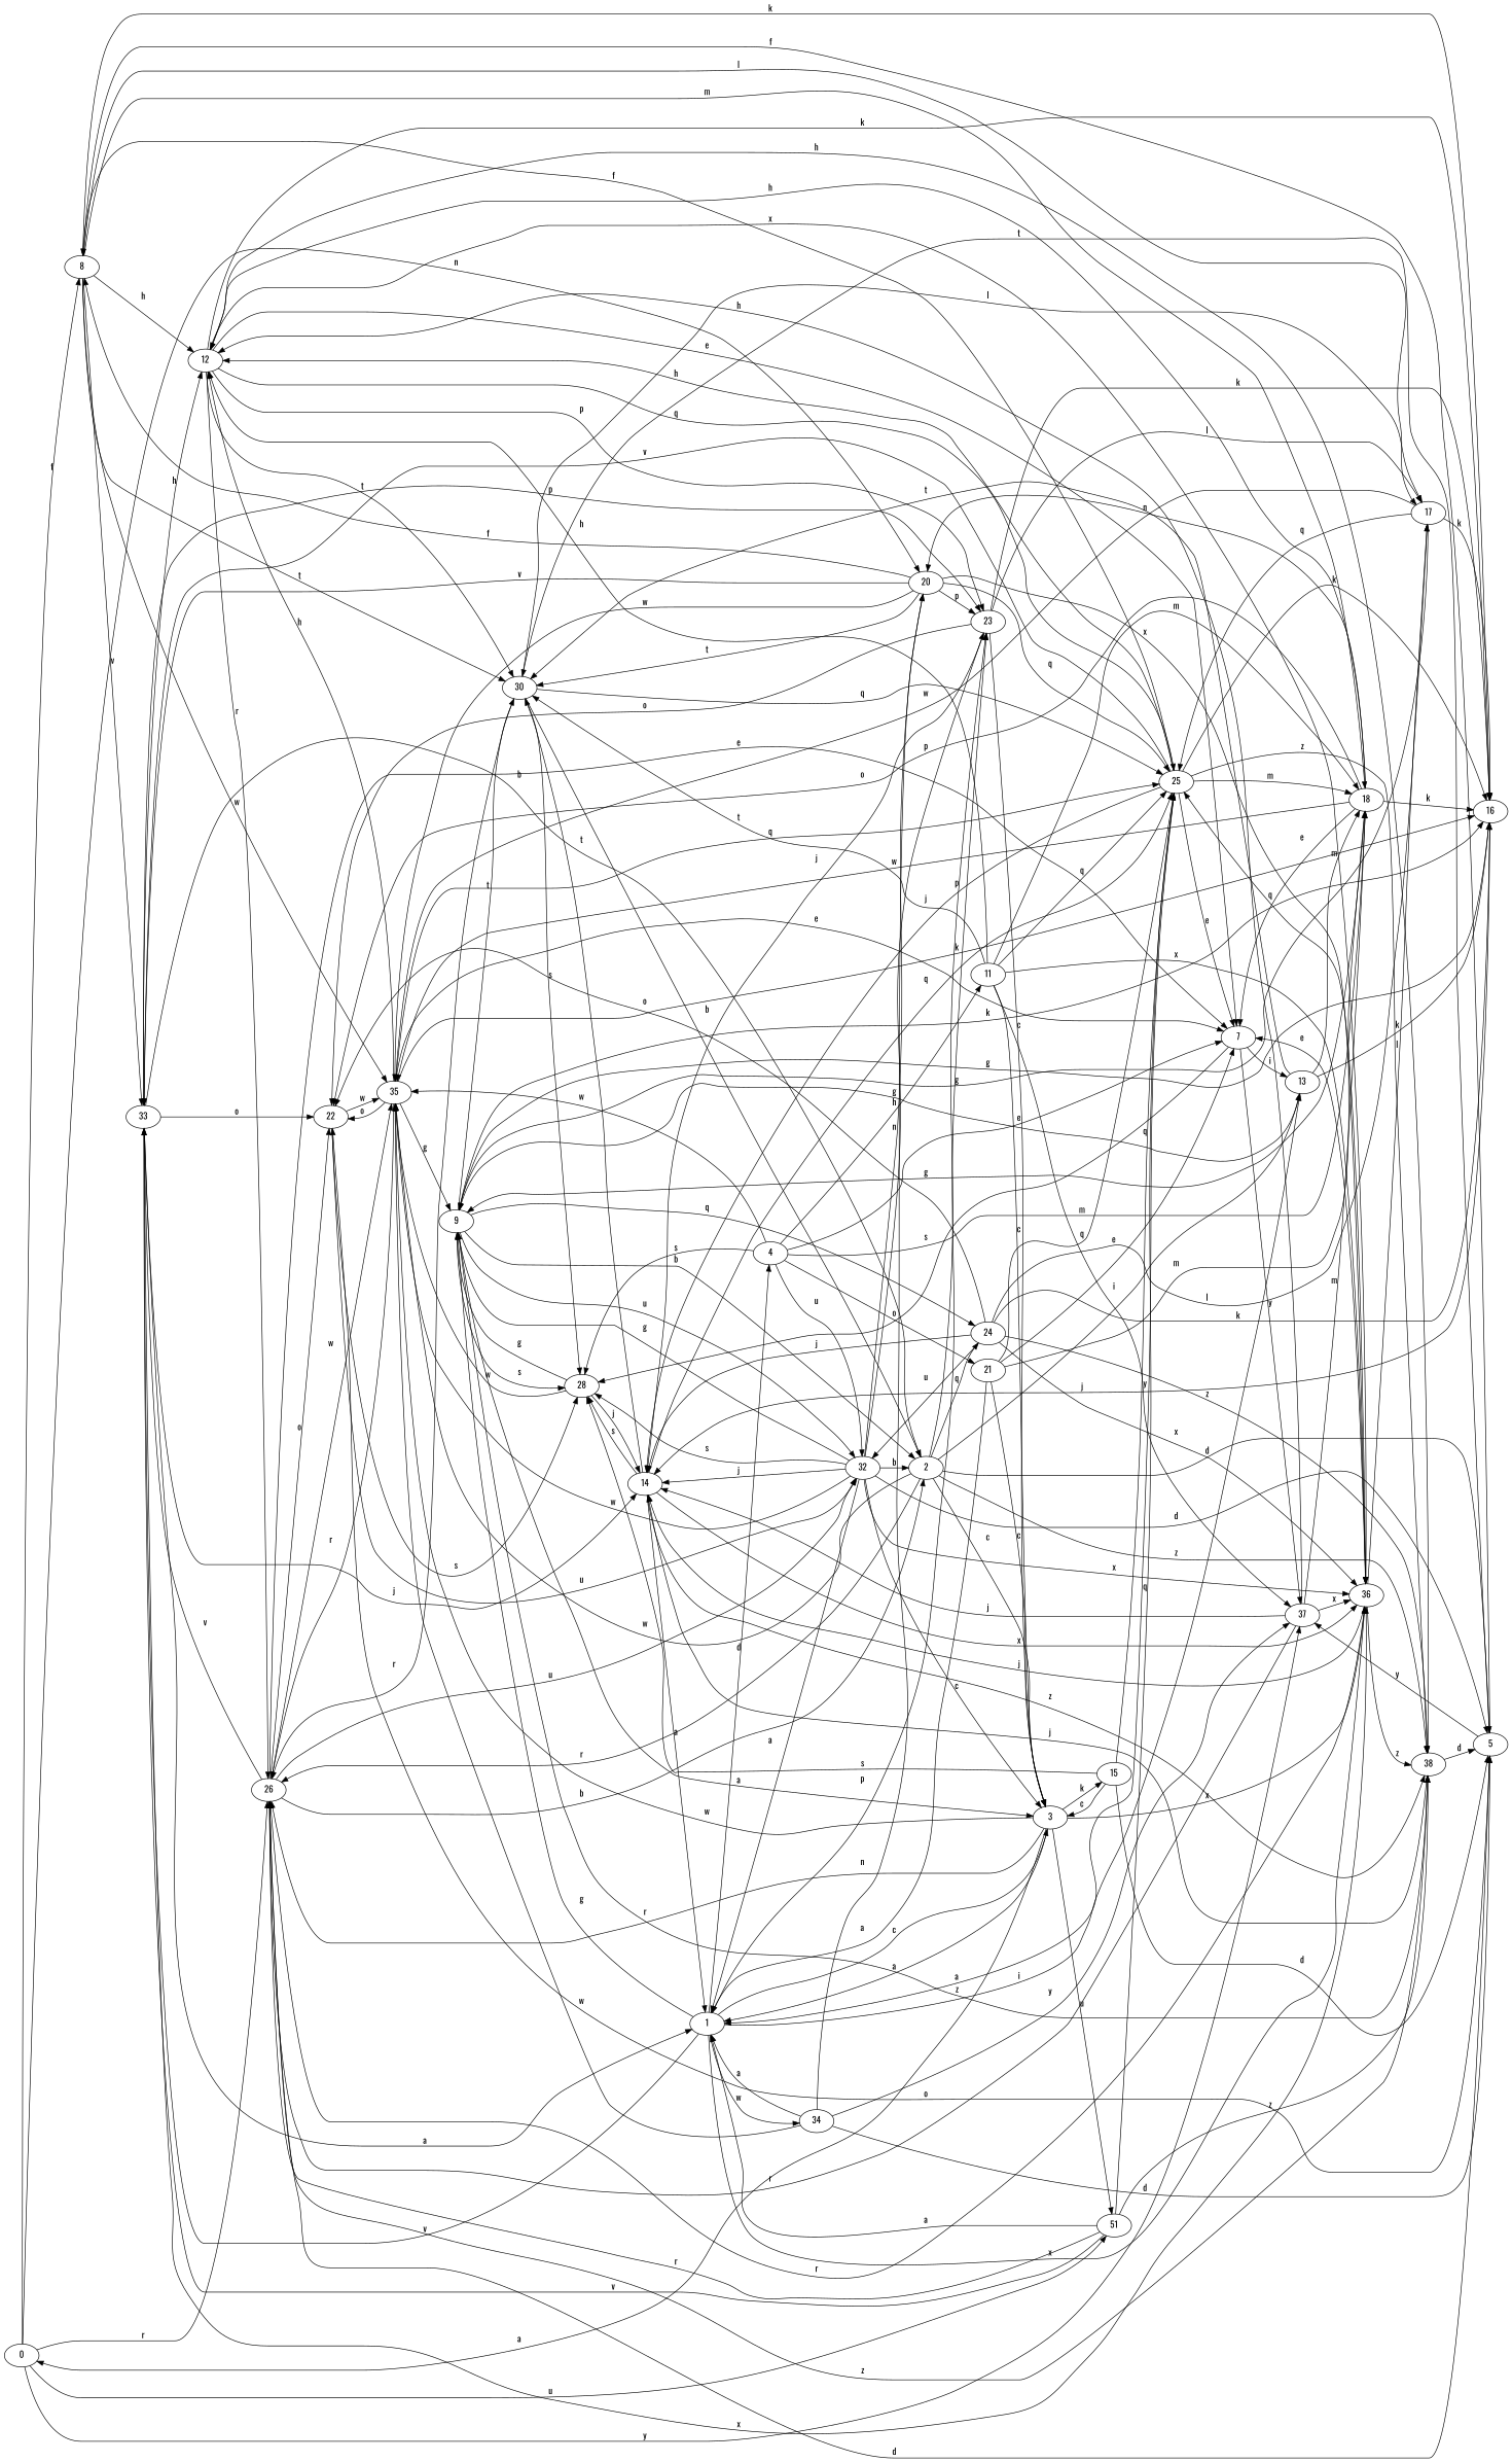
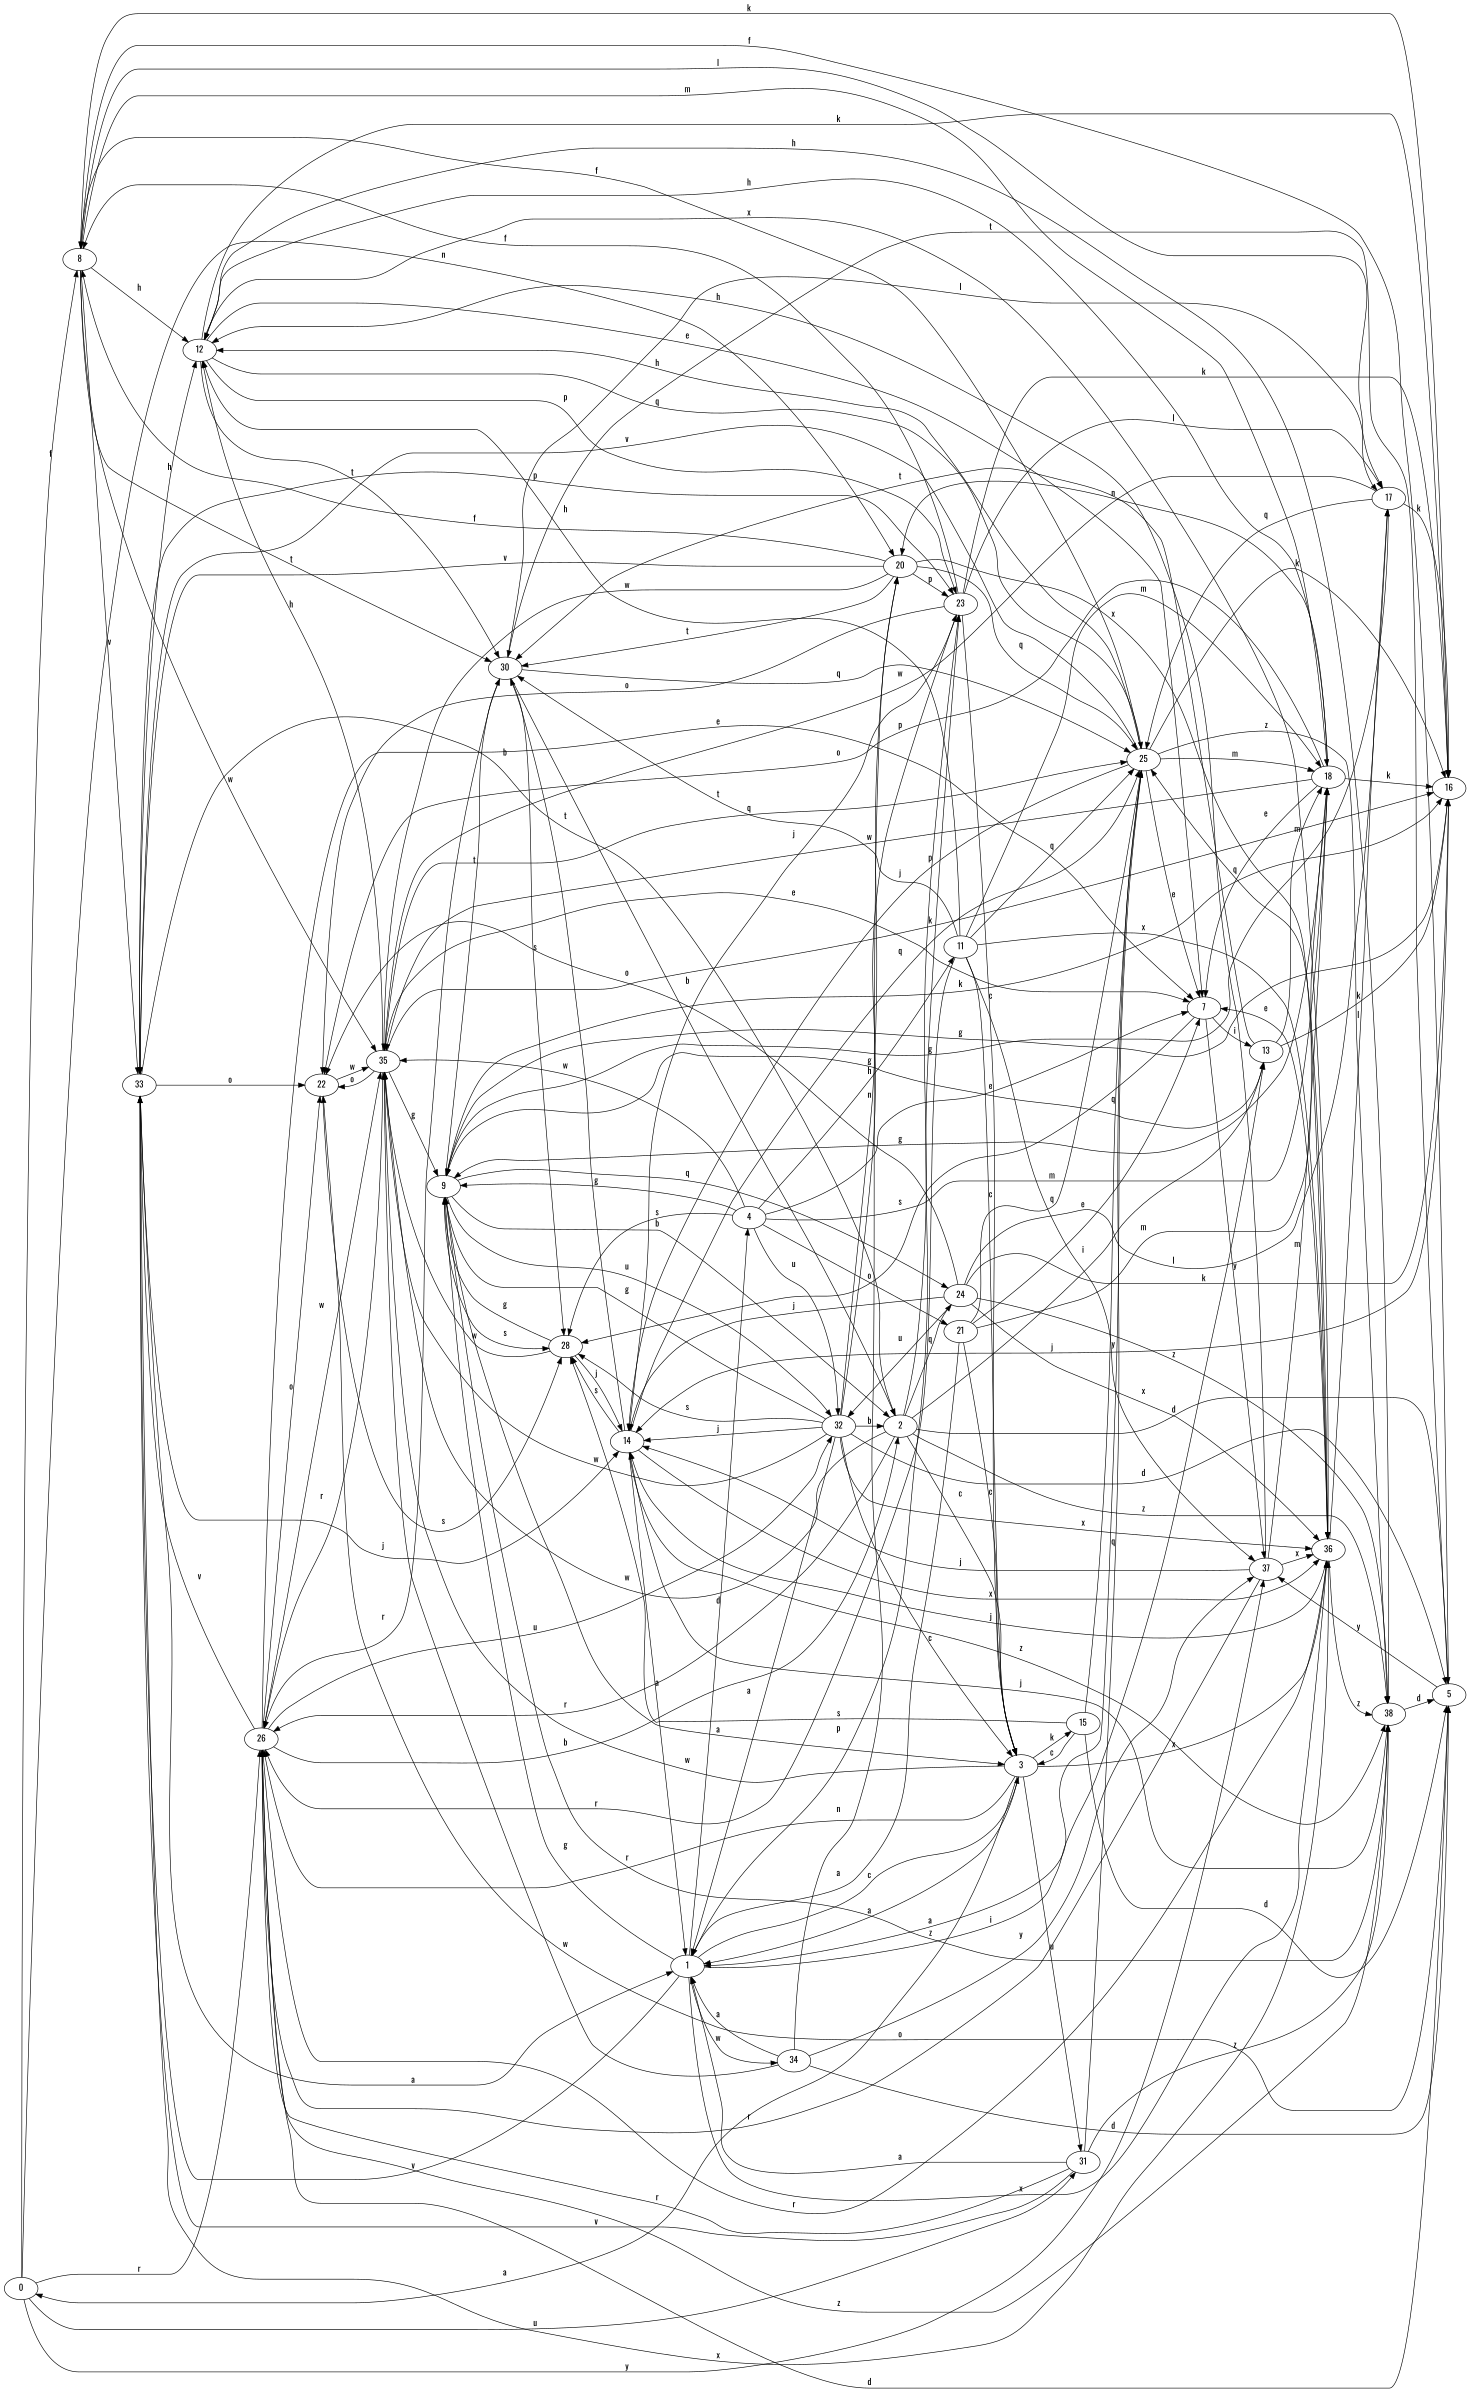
  strict digraph {
    fontname=Oswald
    rankdir=LR
    node [fontname=Oswald]
    edge [fontname=Oswald]
    0
    8
    20
    26
-   31 [label=51]
+   31
    37
    33
    35
    18
    30
    12
    16
    17
    23
    36
    25
    2
    5
    38
    7
    32
    22
    1
    14
    3
    4
    9
    13
    34
    15
    11
    21
    28
    24
    0 -> 8 [label=f]
    0 -> 20 [label=n]
    0 -> 26 [label=r]
    0 -> 31 [label=u]
    0 -> 37 [label=y]
    8 -> 33 [label=v]
    8 -> 35 [label=w]
    8 -> 18 [label=m]
    8 -> 30 [label=t]
    8 -> 12 [label=h]
    8 -> 16 [label=k]
    8 -> 17 [label=l]
    20 -> 8 [label=f]
    20 -> 33 [label=v]
    20 -> 35 [label=w]
    20 -> 30 [label=t]
    20 -> 23 [label=p]
    20 -> 36 [label=x]
    20 -> 25 [label=q]
    26 -> 33 [label=v]
    26 -> 35 [label=w]
    26 -> 2 [label=b]
    26 -> 5 [label=d]
    26 -> 38 [label=z]
    26 -> 7 [label=e]
    26 -> 32 [label=u]
    26 -> 22 [label=o]
    31 -> 26 [label=r]
    31 -> 33 [label=v]
    31 -> 25 [label=q]
    31 -> 38 [label=z]
    31 -> 1 [label=a]
    37 -> 26 [label=r]
    37 -> 18 [label=m]
    37 -> 12 [label=h]
    37 -> 36 [label=x]
    37 -> 14 [label=j]
    33 -> 12 [label=h]
    33 -> 23 [label=p]
    33 -> 36 [label=x]
    33 -> 2 [label=b]
    33 -> 22 [label=o]
    33 -> 1 [label=a]
    33 -> 14 [label=j]
    35 -> 26 [label=r]
    35 -> 12 [label=h]
    35 -> 16 [label=k]
    35 -> 25 [label=q]
    35 -> 7 [label=e]
    35 -> 22 [label=o]
    35 -> 9 [label=g]
    18 -> 20 [label=n]
    18 -> 35 [label=w]
    18 -> 12 [label=h]
    18 -> 16 [label=k]
    18 -> 7 [label=e]
    18 -> 22 [label=o]
    18 -> 9 [label=g]
    30 -> 26 [label=r]
    30 -> 17 [label=l]
    30 -> 25 [label=q]
    30 -> 2 [label=b]
    30 -> 28 [label=s]
-   12 -> 26 [label=r]
+   11 -> 26 [label=r]
    12 -> 30 [label=t]
    12 -> 16 [label=k]
    12 -> 23 [label=p]
    12 -> 36 [label=x]
    12 -> 25 [label=q]
    12 -> 7 [label=e]
    16 -> 14 [label=j]
    16 -> 9 [label=g]
    17 -> 35 [label=w]
    17 -> 16 [label=k]
    17 -> 25 [label=q]
    17 -> 9 [label=g]
+   23 -> 8 [label=f]
    23 -> 16 [label=k]
    23 -> 17 [label=l]
    23 -> 22 [label=o]
    23 -> 14 [label=j]
    23 -> 3 [label=c]
    36 -> 26 [label=r]
    36 -> 17 [label=l]
    36 -> 25 [label=q]
    36 -> 38 [label=z]
    36 -> 7 [label=e]
    36 -> 14 [label=j]
    25 -> 8 [label=f]
    25 -> 33 [label=v]
    25 -> 18 [label=m]
    25 -> 12 [label=h]
    25 -> 16 [label=k]
    25 -> 38 [label=z]
    25 -> 7 [label=e]
    25 -> 1 [label=a]
    25 -> 14 [label=j]
    2 -> 26 [label=r]
    2 -> 35 [label=w]
    2 -> 23 [label=p]
    2 -> 5 [label=d]
    2 -> 38 [label=z]
    2 -> 3 [label=c]
    2 -> 13 [label=i]
    2 -> 24 [label=q]
    5 -> 8 [label=f]
    5 -> 37 [label=y]
    5 -> 30 [label=t]
    5 -> 22 [label=o]
    38 -> 12 [label=h]
    38 -> 5 [label=d]
    38 -> 14 [label=j]
    7 -> 37 [label=y]
    7 -> 13 [label=i]
    7 -> 28 [label=s]
    32 -> 20 [label=n]
    32 -> 35 [label=w]
    32 -> 23 [label=p]
    32 -> 36 [label=x]
    32 -> 2 [label=b]
    32 -> 5 [label=d]
    32 -> 1 [label=a]
    32 -> 14 [label=j]
    32 -> 3 [label=c]
    32 -> 9 [label=g]
    32 -> 28 [label=s]
    22 -> 35 [label=w]
-   22 -> 32 [label=u]
    22 -> 28 [label=s]
    1 -> 33 [label=v]
    1 -> 23 [label=p]
    1 -> 36 [label=x]
    1 -> 3 [label=c]
    1 -> 4 [label=d]
    1 -> 9 [label=g]
    1 -> 13 [label=i]
    1 -> 34 [label=w]
    14 -> 30 [label=t]
    14 -> 36 [label=x]
    14 -> 25 [label=q]
    14 -> 38 [label=z]
    14 -> 1 [label=a]
    14 -> 28 [label=s]
    3 -> 0 [label=a]
    3 -> 26 [label=r]
    3 -> 31 [label=u]
    3 -> 35 [label=w]
    3 -> 36 [label=x]
    3 -> 1 [label=a]
    3 -> 15 [label=k]
    4 -> 35 [label=w]
    4 -> 18 [label=m]
    4 -> 7 [label=e]
    4 -> 32 [label=u]
+   4 -> 9 [label=g]
    4 -> 11 [label=h]
    4 -> 21 [label=o]
    4 -> 28 [label=s]
    9 -> 30 [label=t]
    9 -> 16 [label=k]
    9 -> 2 [label=b]
    9 -> 38 [label=z]
    9 -> 32 [label=u]
    9 -> 3 [label=a]
    9 -> 28 [label=s]
    9 -> 24 [label=q]
    13 -> 18 [label=m]
    13 -> 30 [label=t]
    13 -> 16 [label=k]
    13 -> 9 [label=g]
    34 -> 20 [label=n]
    34 -> 37 [label=y]
    34 -> 35 [label=w]
    34 -> 5 [label=d]
    34 -> 1 [label=a]
    15 -> 25 [label=q]
    15 -> 5 [label=d]
    15 -> 3 [label=c]
    15 -> 28 [label=s]
    11 -> 37 [label=y]
    11 -> 18 [label=m]
    11 -> 30 [label=t]
    11 -> 12 [label=h]
    11 -> 36 [label=x]
    11 -> 25 [label=q]
    11 -> 3 [label=c]
    21 -> 18 [label=m]
    21 -> 25 [label=q]
    21 -> 7 [label=e]
    21 -> 1 [label=a]
    21 -> 3 [label=c]
    28 -> 35 [label=w]
    28 -> 14 [label=j]
    28 -> 9 [label=g]
    24 -> 16 [label=k]
    24 -> 17 [label=l]
    24 -> 36 [label=x]
    24 -> 38 [label=z]
    24 -> 32 [label=u]
    24 -> 22 [label=o]
    24 -> 14 [label=j]
  }
